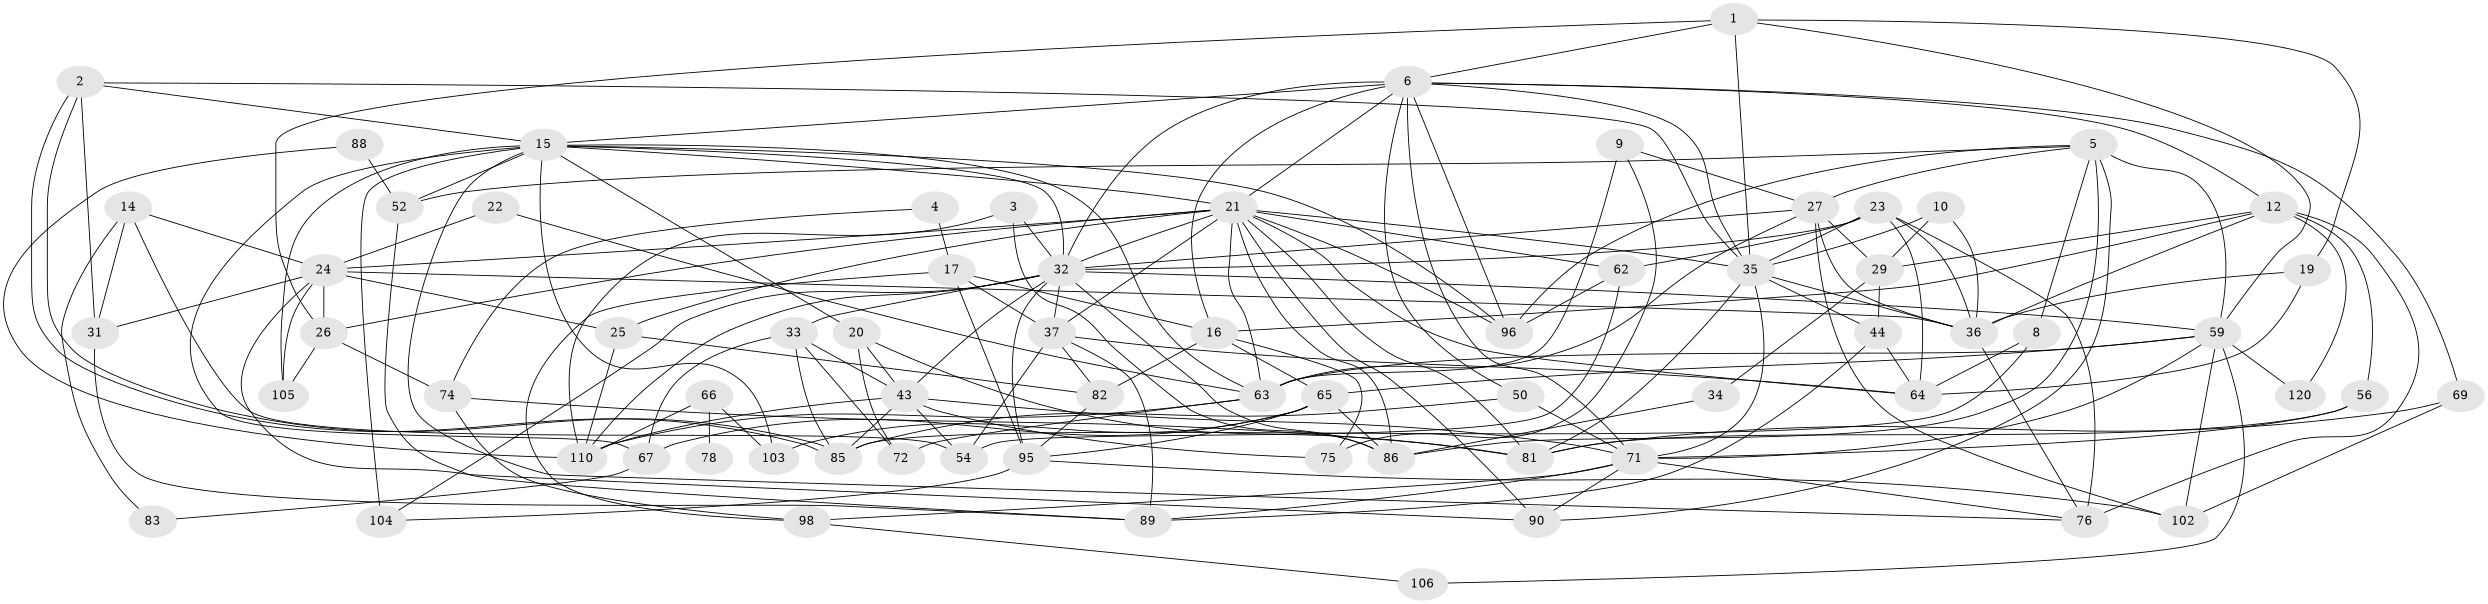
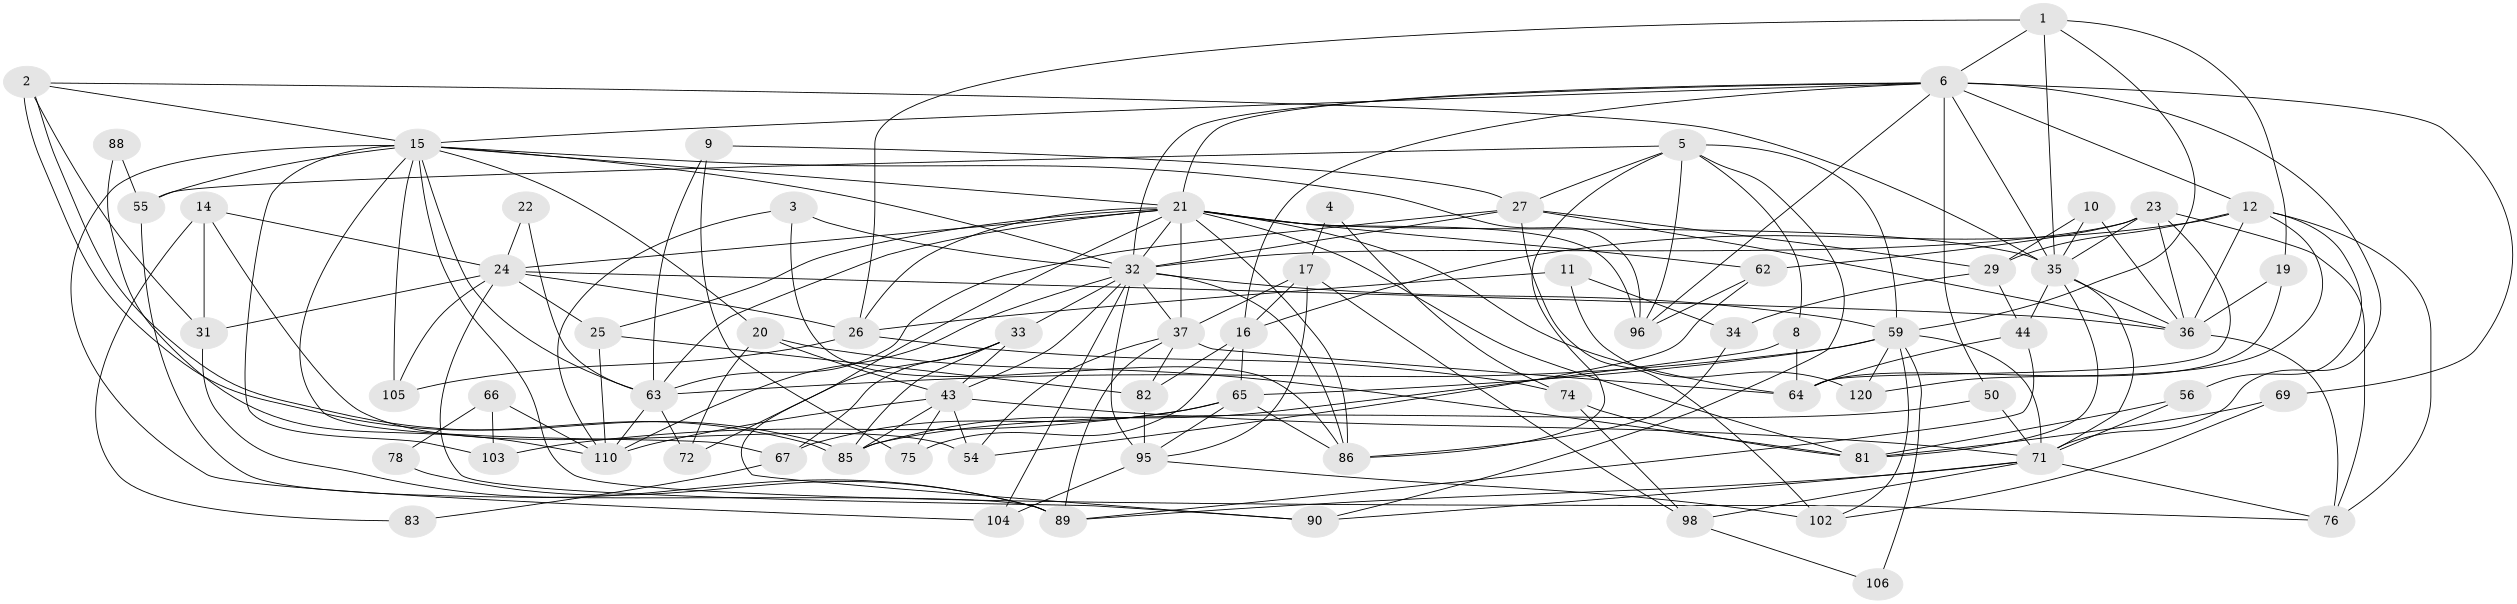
  graph {
    node [color=gray90 style=filled]
    6 [super="+42+53"]
    35 [super="+79+52"]
    15 [super="+48+18"]
    32 [super="+60"]
    96
    12 [super="+13+46"]
    16 [super="+68+41"]
    21 [super="+49+92+28"]
    50
    69
    71 [super="+101+88"]
    1
    19
    26
    59 [super="+84"]
    64 [super="+111"]
    36 [super="+87"]
    74
    105
    81
    44
    63 [super="+108"]
    120
    65
    102
    106
-   55 [label=52]
+   55
    76
    20
    67 [super="+70"]
    103
    104
    2
    31
    85
    89
    86
    110 [super="+112"]
    37 [super="+45"]
    95 [super="+99"]
    43 [super="+57"]
    33
    3
    17 [super="+113"]
    98
    4
    5 [super="+115+47"]
    8
    27 [super="+116"]
    90
    29 [super="+77"]
    56
    75
    82 [super="+107"]
    24 [super="+58+30"]
    25
    62
    9 [super="+51"]
    72
    10 [super="+91"]
    34
+   11
    14 [super="+39"]
    54
    83
    22
    23 [super="+80"]
    n68 [label=88]
    66
    78
    6 -- 35
    6 -- 15
    6 -- 32
    6 -- 96
    6 -- 12
    6 -- 16
    6 -- 21
    6 -- 50
    6 -- 69
    6 -- 71
    35 -- 71 [weight=2]
    35 -- 36
    35 -- 81
    35 -- 44
    15 -- 32
    15 -- 96
    15 -- 21
    15 -- 105
    15 -- 63
    15 -- 55
    15 -- 76
    15 -- 20
    15 -- 67
    15 -- 103
    15 -- 104
    32 -- 59
    32 -- 104
    32 -- 86
    32 -- 110
    32 -- 37
    32 -- 95 [weight=2]
    32 -- 43
    32 -- 33
    12 -- 16
    12 -- 36
    12 -- 120
    12 -- 76
    12 -- 29
    12 -- 56
    16 -- 65
    16 -- 75
    16 -- 82
    21 -- 35
    21 -- 32
    21 -- 96
    21 -- 26
    21 -- 64
    21 -- 81
    21 -- 63
    21 -- 86
    21 -- 37 [weight=2]
    21 -- 90
    21 -- 24
    21 -- 25
    21 -- 62
    50 -- 71
    50 -- 85
    69 -- 81
    69 -- 102
    71 -- 76
    71 -- 89
    71 -- 98
    71 -- 90
    1 -- 6
    1 -- 35
    1 -- 19
    1 -- 26
    1 -- 59
    19 -- 64
    19 -- 36
    26 -- 74
    26 -- 105
    59 -- 71
    59 -- 63
    59 -- 120
    59 -- 65
    59 -- 102
    59 -- 106
    36 -- 76
    74 -- 81
    74 -- 98
    44 -- 64
    44 -- 89
    63 -- 110
    63 -- 72
    65 -- 67
    65 -- 103
    65 -- 86
    65 -- 95
    55 -- 89
    20 -- 81
    20 -- 43
    20 -- 72
    67 -- 83
    2 -- 35
    2 -- 15
    2 -- 31
    2 -- 85
    2 -- 85
    31 -- 89
    37 -- 64
    37 -- 89
    37 -- 82
    37 -- 54
    95 -- 102
    95 -- 104
    43 -- 71
    43 -- 85
    43 -- 110
    43 -- 75
    43 -- 54
    33 -- 67
    33 -- 85
    33 -- 43
    33 -- 72
    3 -- 32
    3 -- 86
    3 -- 110
    17 -- 16
    17 -- 37
    17 -- 95
    17 -- 98
    98 -- 106
    4 -- 74
    4 -- 17
    5 -- 96
    5 -- 59
    5 -- 55
    5 -- 86
    5 -- 8
    5 -- 27
    5 -- 90
    8 -- 64
    8 -- 85
    27 -- 32
    27 -- 36
    27 -- 63
    27 -- 102
    27 -- 29
    29 -- 44
    29 -- 34
    56 -- 71
    56 -- 81
    82 -- 95
    24 -- 26
    24 -- 36
    24 -- 105
    24 -- 31
    24 -- 90
    24 -- 25
    25 -- 110
    25 -- 82
    62 -- 96
    62 -- 54
    9 -- 63
    9 -- 27
    9 -- 75
    10 -- 35
    10 -- 36
    10 -- 29
    34 -- 86
+   11 -- 26
+   11 -- 120
+   11 -- 34
    14 -- 31
    14 -- 24
    14 -- 54
    14 -- 83
    22 -- 63
    22 -- 24
    23 -- 35
    23 -- 32
    23 -- 64
    23 -- 36
    23 -- 76
    23 -- 62
    n68 -- 55
    n68 -- 110
    66 -- 103
    66 -- 110
    66 -- 78
+   78 -- 89
  }
